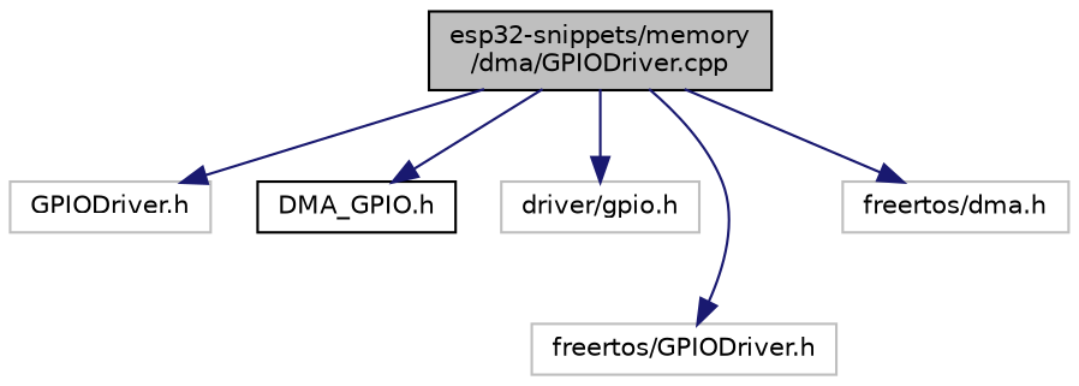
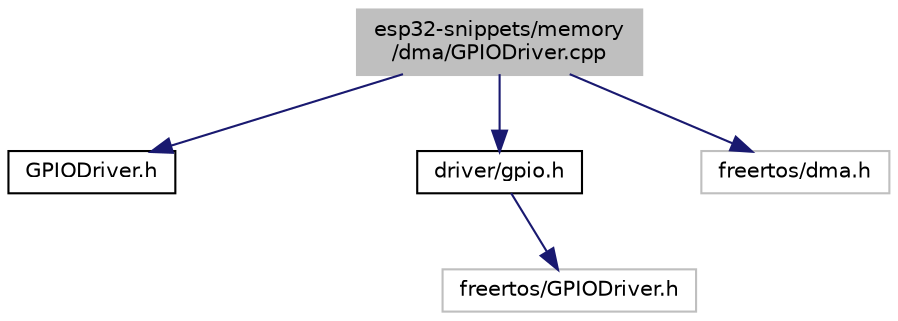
  digraph {
    node [color=black fillcolor=white fontname=Helvetica fontsize=10 shape=record style=filled]
    edge [color=midnightblue fontname=Helvetica fontsize=10 labelfontname=Helvetica labelfontsize=10 style=solid]
-   n1 [fillcolor=grey75 fontcolor=black height=0.2 label="esp32-snippets/memory\l/dma/GPIODriver.cpp" width=0.4]
-   n2 [color=grey75 height=0.2 label="GPIODriver.h" width=0.4]
-   n3 [height=0.2 label="DMA_GPIO.h" width=0.4]
-   n4 [color=grey75 height=0.2 label="driver/gpio.h" width=0.4]
+   n1 [color=grey75 fillcolor=grey75 fontcolor=black height=0.2 label="esp32-snippets/memory\l/dma/GPIODriver.cpp" width=0.4]
+   n2 [height=0.2 label="GPIODriver.h" width=0.4]
+   n4 [height=0.2 label="driver/gpio.h" width=0.4]
    n5 [color=grey75 height=0.2 label="freertos/GPIODriver.h" width=0.4]
    n6 [color=grey75 height=0.2 label="freertos/dma.h" width=0.4]
    n1 -> n2
-   n1 -> n3
    n1 -> n4
-   n1 -> n5
+   n4 -> n5
    n1 -> n6
  }
